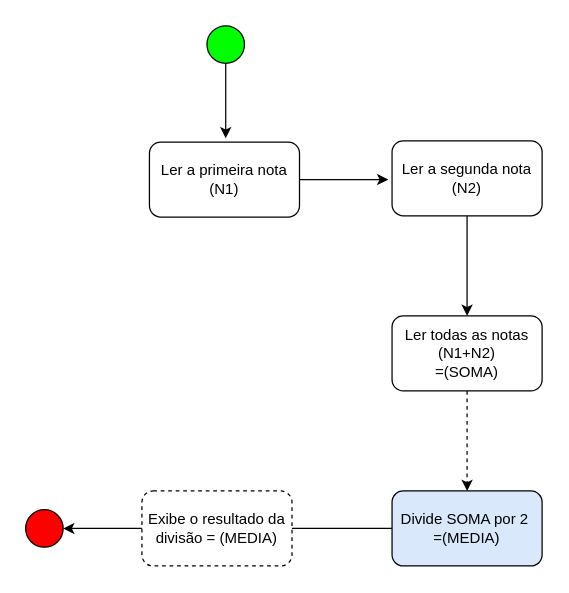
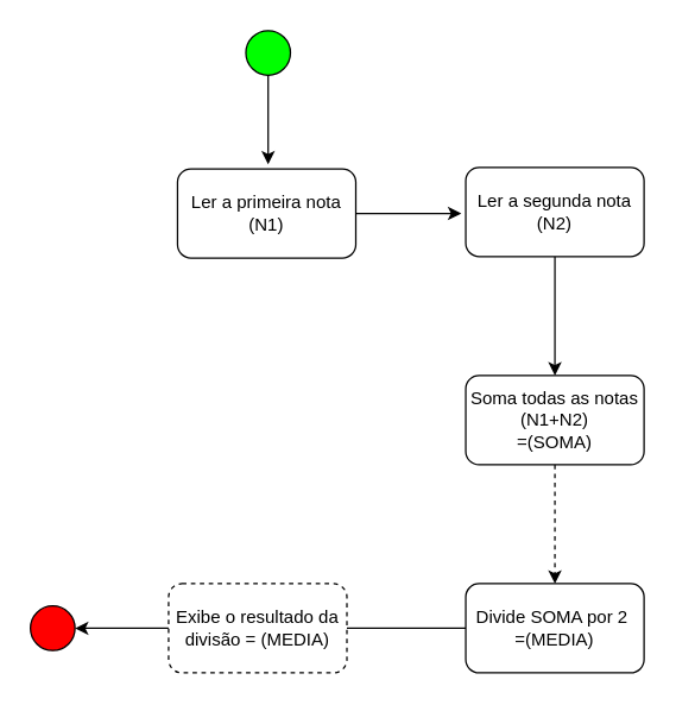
  <mxCell id="0" />
  <mxCell id="1" parent="0" />
  <mxCell id="2" style="edgeStyle=orthogonalEdgeStyle;rounded=0;orthogonalLoop=1;jettySize=auto;html=1;" edge="1" parent="1" source="3"><mxGeometry relative="1" as="geometry"><mxPoint x="310" y="143" as="targetPoint" /></mxGeometry></mxCell>
  <mxCell id="3" value="Ler a primeira nota (N1)" style="rounded=1;whiteSpace=wrap;html=1;" vertex="1" parent="1"><mxGeometry x="119" y="113" width="120" height="60" as="geometry" /></mxCell>
  <mxCell id="4" value="" style="edgeStyle=orthogonalEdgeStyle;rounded=0;orthogonalLoop=1;jettySize=auto;html=1;" edge="1" parent="1" source="5" target="9"><mxGeometry relative="1" as="geometry" /></mxCell>
  <mxCell id="5" value="Ler a segunda nota (N2)" style="rounded=1;whiteSpace=wrap;html=1;" vertex="1" parent="1"><mxGeometry x="313" y="112" width="120" height="60" as="geometry" /></mxCell>
  <mxCell id="6" style="edgeStyle=orthogonalEdgeStyle;rounded=0;orthogonalLoop=1;jettySize=auto;html=1;" edge="1" parent="1" source="7"><mxGeometry relative="1" as="geometry"><mxPoint x="180" y="110" as="targetPoint" /></mxGeometry></mxCell>
  <mxCell id="7" value="" style="ellipse;whiteSpace=wrap;html=1;aspect=fixed;fillColor=#00FF00;" vertex="1" parent="1"><mxGeometry x="165" y="20" width="30" height="30" as="geometry" /></mxCell>
  <mxCell id="8" value="" style="edgeStyle=orthogonalEdgeStyle;rounded=0;orthogonalLoop=1;jettySize=auto;html=1;dashed=1;" edge="1" parent="1" source="9" target="11"><mxGeometry relative="1" as="geometry" /></mxCell>
- <mxCell id="9" value="Ler todas as notas (N1+N2)&lt;br&gt;=(SOMA)" style="rounded=1;whiteSpace=wrap;html=1;" vertex="1" parent="1"><mxGeometry x="313" y="252" width="120" height="60" as="geometry" /></mxCell>
+ <mxCell id="9" value="Soma todas as notas (N1+N2)&lt;br&gt;=(SOMA)" style="rounded=1;whiteSpace=wrap;html=1;" vertex="1" parent="1"><mxGeometry x="313" y="252" width="120" height="60" as="geometry" /></mxCell>
  <mxCell id="10" value="" style="edgeStyle=orthogonalEdgeStyle;rounded=0;orthogonalLoop=1;jettySize=auto;html=1;endArrow=none;" edge="1" parent="1" source="11" target="13"><mxGeometry relative="1" as="geometry" /></mxCell>
- <mxCell id="11" value="Divide SOMA por 2&amp;nbsp;&lt;br&gt;=(MEDIA)" style="rounded=1;whiteSpace=wrap;html=1;fillColor=#dae8fc;" vertex="1" parent="1"><mxGeometry x="313" y="392" width="120" height="60" as="geometry" /></mxCell>
+ <mxCell id="11" value="Divide SOMA por 2&amp;nbsp;&lt;br&gt;=(MEDIA)" style="rounded=1;whiteSpace=wrap;html=1;" vertex="1" parent="1"><mxGeometry x="313" y="392" width="120" height="60" as="geometry" /></mxCell>
  <mxCell id="12" value="" style="edgeStyle=orthogonalEdgeStyle;rounded=0;orthogonalLoop=1;jettySize=auto;html=1;" edge="1" parent="1" source="13" target="14"><mxGeometry relative="1" as="geometry" /></mxCell>
  <mxCell id="13" value="Exibe o resultado da divisão = (MEDIA)" style="rounded=1;whiteSpace=wrap;html=1;dashed=1;" vertex="1" parent="1"><mxGeometry x="113" y="392" width="120" height="60" as="geometry" /></mxCell>
  <mxCell id="14" value="" style="ellipse;whiteSpace=wrap;html=1;aspect=fixed;fillColor=#FF0000;" vertex="1" parent="1"><mxGeometry x="20" y="407" width="30" height="30" as="geometry" /></mxCell>
